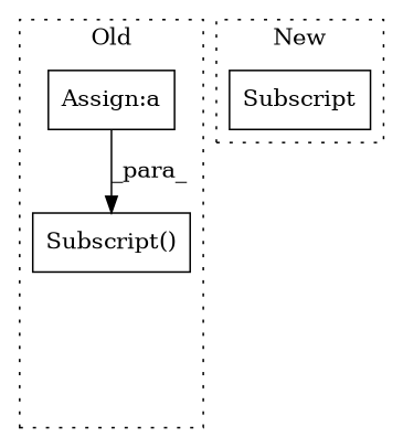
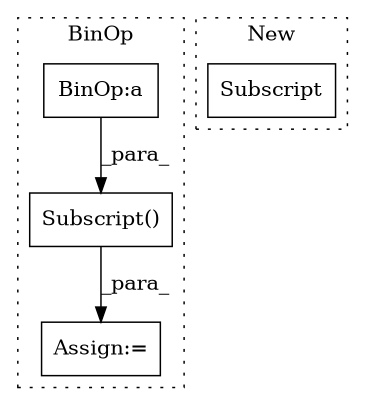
  digraph {
    node [l=3 shape=box]
    n1 [a=75 l="31,14" label="Subscript()" s="4620,4755"]
-   n3 [a=82 label="Assign:a" s=4108]
+   n2 [a=68 label="Assign:=" s=4617]
+   n3 [a=82 label="BinOp:a" s=4108]
    n4 [a=63 l="10,0" label=Subscript s="2227,0"]
    subgraph cluster_1 {
-     label=Old
+     label=BinOp
      style=dotted
      n1
+     n2
      n3
    }
    subgraph cluster_2 {
      label=New
      style=dotted
      n4
    }
+   n1 -> n2 [label=_para_]
    n3 -> n1 [label=_para_]
  }
